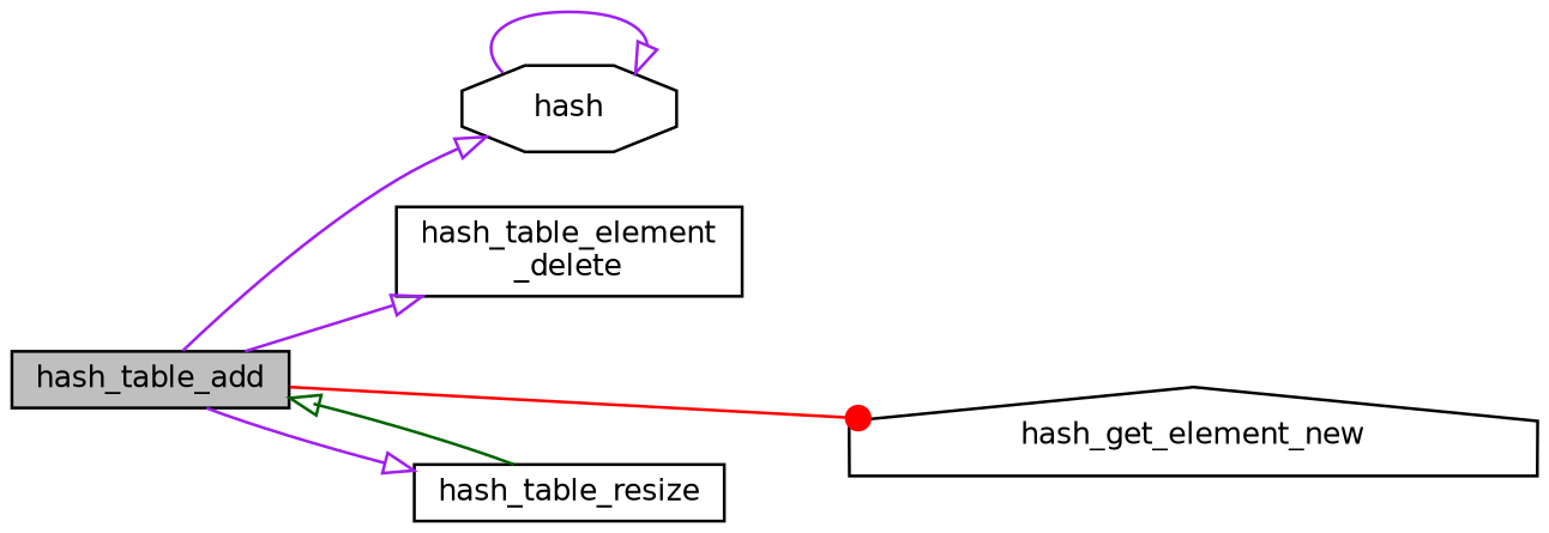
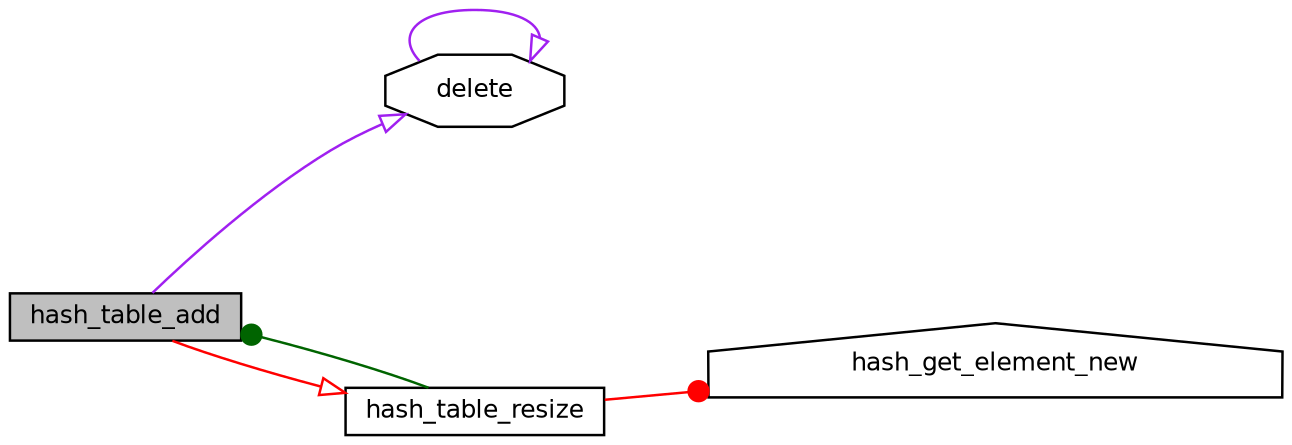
  digraph {
    rankdir=LR
    node [color=black fillcolor=white fontname=Helvetica fontsize=10 shape=box style=filled]
    edge [arrowhead=onormal color=purple fontname=Helvetica fontsize=10 labelfontname=Helvetica labelfontsize=10 style=solid]
    n1 [fillcolor=grey75 fontcolor=black height=0.2 label=hash_table_add width=0.4]
-   n2 [height=0.2 label=hash shape=octagon width=0.4]
-   n3 [height=0.2 label="hash_table_element\l_delete" width=0.4]
+   n2 [height=0.2 label=delete shape=octagon width=0.4]
    n4 [height=0.2 label=hash_get_element_new shape=house width=0.4]
    n5 [height=0.2 label=hash_table_resize width=0.4]
    n1 -> n2
-   n1 -> n3
-   n1 -> n4 [arrowhead=dot color=red]
-   n1 -> n5
+   n5 -> n4 [arrowhead=dot color=red]
+   n1 -> n5 [color=red]
    n2 -> n2
-   n5 -> n1 [color=darkgreen]
+   n5 -> n1 [arrowhead=dot color=darkgreen]
  }
